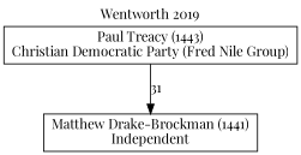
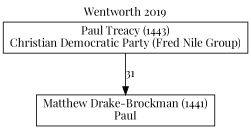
  digraph {
    label="Wentworth 2019"
    labelloc=t
    mclimit=10
    fontname="Playfair Display"
    node [shape=box fontname="Playfair Display"]
-   n1 [label="Matthew Drake-Brockman (1441)\nIndependent"]
+   n1 [label="Matthew Drake-Brockman (1441)\nPaul"]
    n2 [label="Paul Treacy (1443)\nChristian Democratic Party (Fred Nile Group)"]
    n2 -> n1 [label=31 fontname="Playfair Display"]
  }
